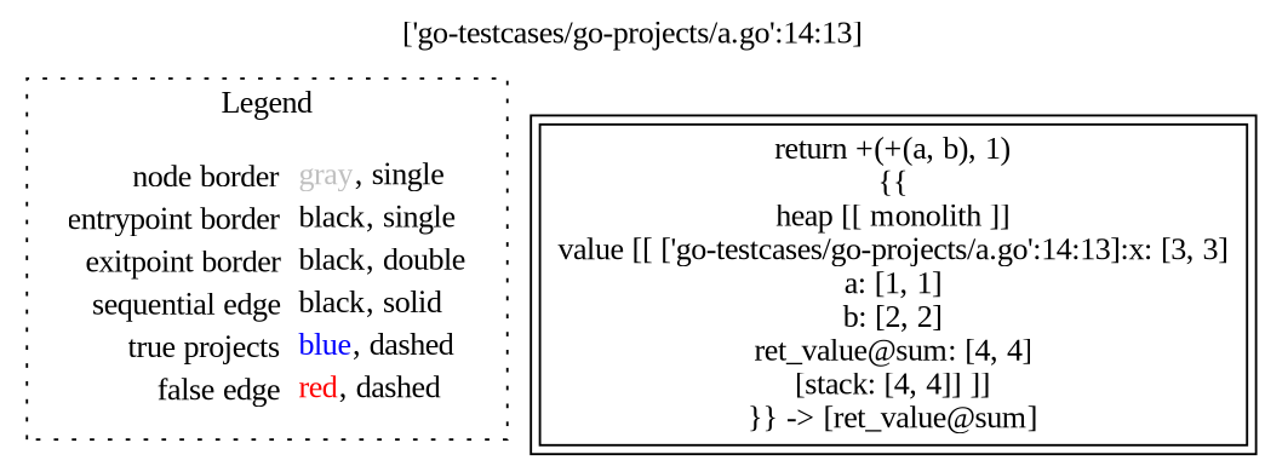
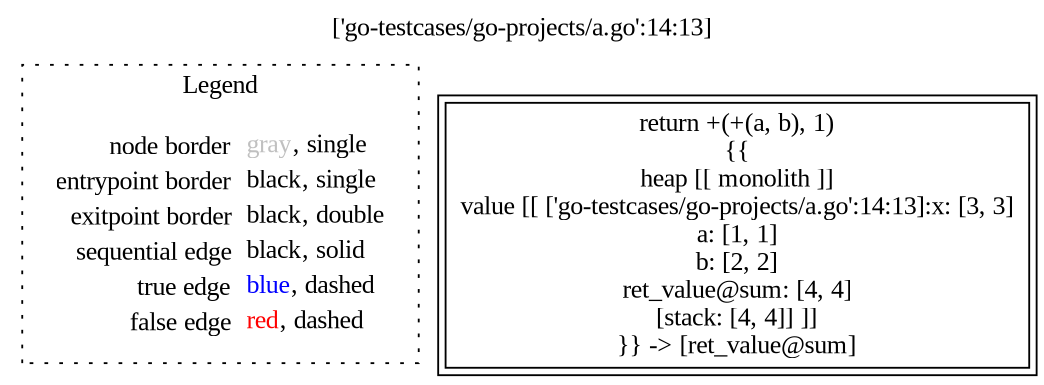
  digraph {
    label="['go-testcases/go-projects/a.go':14:13]"
    labelloc=t
    fontname="Liberation Serif"
    node [fontname="Liberation Serif"]
-   n1 [label=<<table border="0" cellpadding="2" cellspacing="0" cellborder="0"><tr><td align="right">node border&nbsp;</td><td align="left"><font color="gray">gray</font>, single</td></tr><tr><td align="right">entrypoint border&nbsp;</td><td align="left"><font color="black">black</font>, single</td></tr><tr><td align="right">exitpoint border&nbsp;</td><td align="left"><font color="black">black</font>, double</td></tr><tr><td align="right">sequential edge&nbsp;</td><td align="left"><font color="black">black</font>, solid</td></tr><tr><td align="right">true projects&nbsp;</td><td align="left"><font color="blue">blue</font>, dashed</td></tr><tr><td align="right">false edge&nbsp;</td><td align="left"><font color="red">red</font>, dashed</td></tr></table>> shape=plaintext]
+   n1 [label=<<table border="0" cellpadding="2" cellspacing="0" cellborder="0"><tr><td align="right">node border&nbsp;</td><td align="left"><font color="gray">gray</font>, single</td></tr><tr><td align="right">entrypoint border&nbsp;</td><td align="left"><font color="black">black</font>, single</td></tr><tr><td align="right">exitpoint border&nbsp;</td><td align="left"><font color="black">black</font>, double</td></tr><tr><td align="right">sequential edge&nbsp;</td><td align="left"><font color="black">black</font>, solid</td></tr><tr><td align="right">true edge&nbsp;</td><td align="left"><font color="blue">blue</font>, dashed</td></tr><tr><td align="right">false edge&nbsp;</td><td align="left"><font color="red">red</font>, dashed</td></tr></table>> shape=plaintext]
    n2 [color=black label=<return +(+(a, b), 1)<BR/>{{<BR/>heap [[ monolith ]]<BR/>value [[ ['go-testcases/go-projects/a.go':14:13]:x: [3, 3]<BR/>a: [1, 1]<BR/>b: [2, 2]<BR/>ret_value@sum: [4, 4]<BR/>[stack: [4, 4]] ]]<BR/>}} -&gt; [ret_value@sum]> peripheries=2 shape=rect]
    subgraph cluster_1 {
      label=Legend
      style=dotted
      n1
    }
  }
